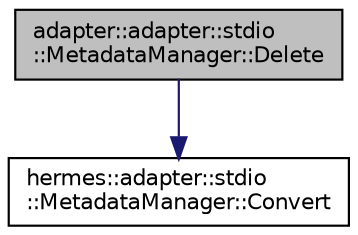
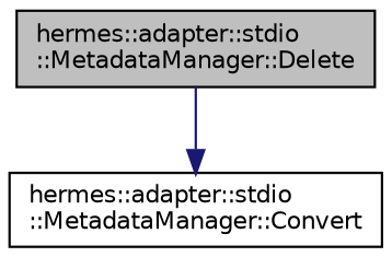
  digraph {
    rankdir=TB
    fontname="DejaVu Sans"
    node [color=black fontname="DejaVu Sans" fontsize=10 shape=record style=filled]
-   n1 [fillcolor=grey75 fontcolor=black height=0.2 label="adapter::adapter::stdio\l::MetadataManager::Delete" width=0.4]
+   n1 [fillcolor=grey75 fontcolor=black height=0.2 label="hermes::adapter::stdio\l::MetadataManager::Delete" width=0.4]
    n2 [fillcolor=white height=0.2 label="hermes::adapter::stdio\l::MetadataManager::Convert" width=0.4]
    n1 -> n2 [color=midnightblue fontname="DejaVu Sans" fontsize=10 labelfontname=Helvetica labelfontsize=10 style=solid]
  }
